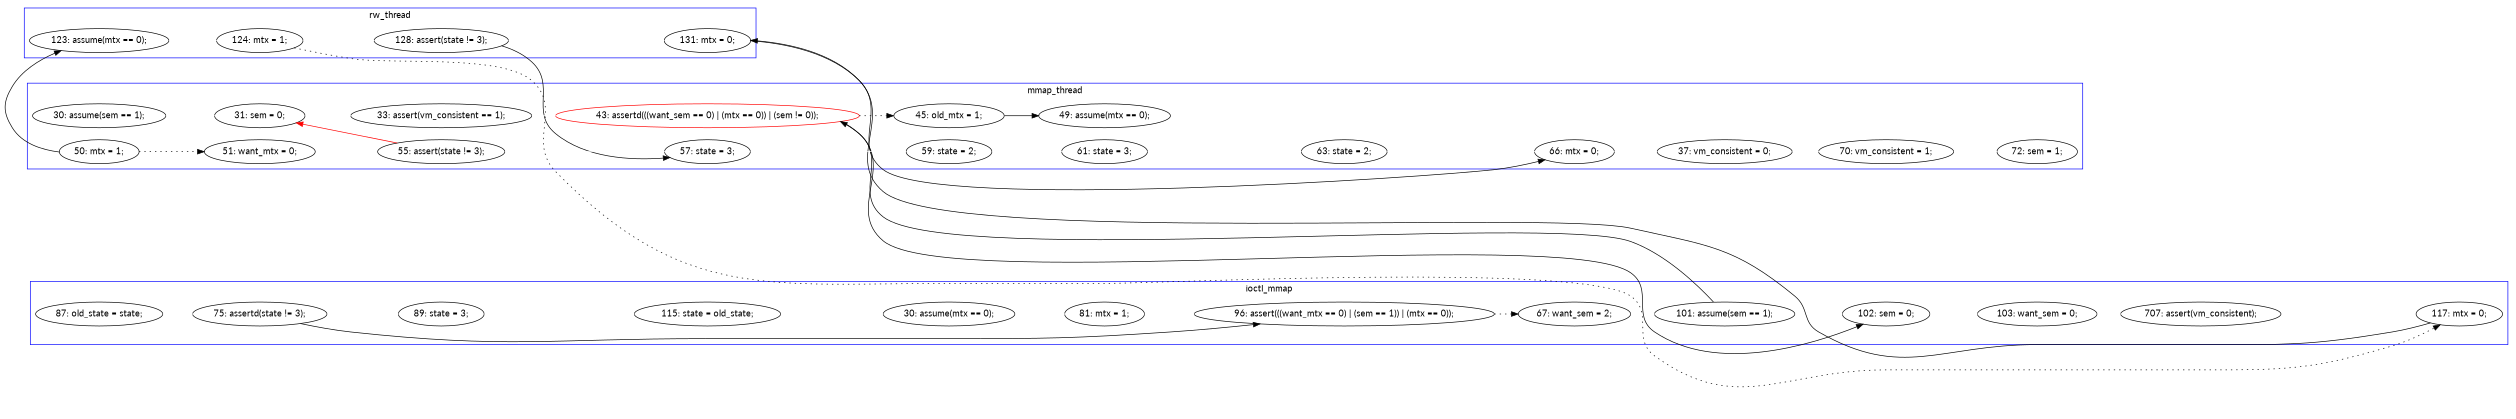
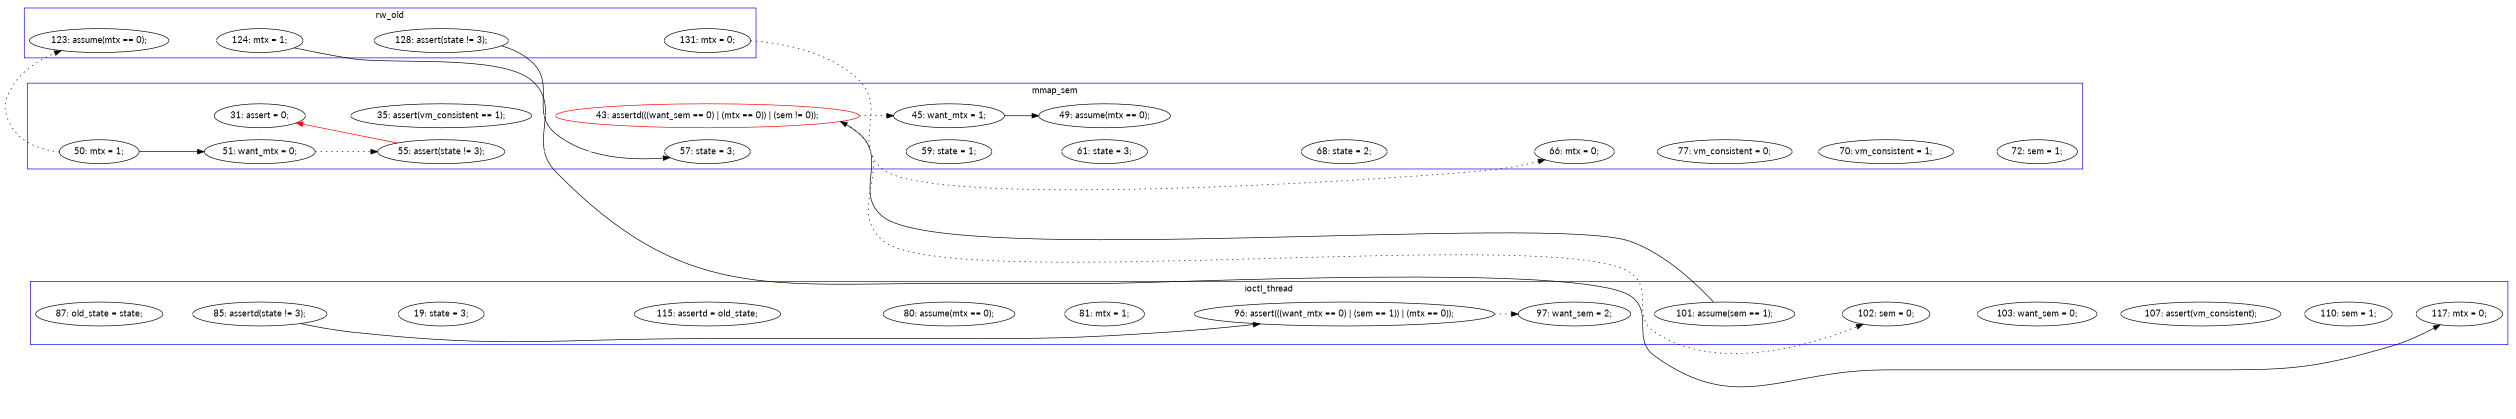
  digraph {
    fontname=Lato
    rankdir=LR
    node [fontname=Lato]
    edge [color=white fontname=Lato style=solid]
    n1 [label="128: assert(state != 3);"]
    n2 [label="131: mtx = 0;"]
    n3 [label="123: assume(mtx == 0);"]
    n4 [label="124: mtx = 1;"]
    n5 [label="96: assert(((want_mtx == 0) | (sem == 1)) | (mtx == 0));"]
-   n6 [label="67: want_sem = 2;"]
+   n6 [label="97: want_sem = 2;"]
    n7 [label="101: assume(sem == 1);"]
    n8 [label="81: mtx = 1;"]
    n9 [label="102: sem = 0;"]
    n10 [label="103: want_sem = 0;"]
-   n11 [label="707: assert(vm_consistent);"]
-   n12 [label="89: state = 3;"]
-   n13 [label="115: state = old_state;"]
-   n14 [label="30: assume(mtx == 0);"]
+   n11 [label="107: assert(vm_consistent);"]
+   n12 [label="19: state = 3;"]
+   n13 [label="115: assertd = old_state;"]
+   n14 [label="80: assume(mtx == 0);"]
    n15 [label="117: mtx = 0;"]
-   n17 [label="75: assertd(state != 3);"]
+   n16 [label="110: sem = 1;"]
+   n17 [label="85: assertd(state != 3);"]
    n18 [label="87: old_state = state;"]
-   n19 [label="31: sem = 0;"]
+   n19 [label="31: assert = 0;"]
    n20 [color=red label="43: assertd(((want_sem == 0) | (mtx == 0)) | (sem != 0));"]
-   n21 [label="30: assume(sem == 1);"]
-   n22 [label="59: state = 2;"]
+   n22 [label="59: state = 1;"]
    n23 [label="61: state = 3;"]
-   n24 [label="33: assert(vm_consistent == 1);"]
-   n25 [label="45: old_mtx = 1;"]
+   n24 [label="35: assert(vm_consistent == 1);"]
+   n25 [label="45: want_mtx = 1;"]
    n26 [label="57: state = 3;"]
-   n27 [label="63: state = 2;"]
+   n27 [label="68: state = 2;"]
    n28 [label="49: assume(mtx == 0);"]
    n29 [label="50: mtx = 1;"]
    n30 [label="51: want_mtx = 0;"]
    n31 [label="55: assert(state != 3);"]
    n32 [label="66: mtx = 0;"]
    n33 [label="70: vm_consistent = 1;"]
    n34 [label="72: sem = 1;"]
-   n35 [label="37: vm_consistent = 0;"]
+   n35 [label="77: vm_consistent = 0;"]
    subgraph cluster_1 {
      color=blue
-     label=rw_thread
+     label=rw_old
      n1
      n2
      n3
      n4
    }
    subgraph cluster_2 {
      color=blue
-     label=ioctl_mmap
+     label=ioctl_thread
      n5
      n6
      n7
      n8
      n9
      n10
      n11
      n12
      n13
      n14
      n15
+     n16
      n17
      n18
    }
    subgraph cluster_3 {
      color=blue
-     label=mmap_thread
+     label=mmap_sem
      n19
      n20
-     n21
      n22
      n23
      n24
      n25
      n26
      n27
      n28
      n29
      n30
      n31
      n32
      n33
      n34
      n35
    }
    n1 -> n2
    n1 -> n26 [color=black constraint=false]
-   n2 -> n32 [color=black constraint=false]
+   n2 -> n32 [color=black constraint=false style=dotted]
    n3 -> n4
    n4 -> n1
-   n4 -> n15 [color=black constraint=false style=dotted]
+   n4 -> n15 [color=black constraint=false]
    n5 -> n6 [color=black style=dotted]
    n6 -> n7
    n7 -> n9
    n7 -> n20 [color=black constraint=false]
    n8 -> n5
    n9 -> n10
    n10 -> n11
+   n11 -> n16
    n12 -> n13
    n13 -> n14
    n14 -> n8
-   n15 -> n2 [color=black constraint=false]
+   n16 -> n15
    n17 -> n5 [color=black constraint=false]
    n17 -> n12
    n18 -> n17
    n19 -> n24
-   n20 -> n9 [color=black constraint=false]
+   n20 -> n9 [color=black constraint=false style=dotted]
    n20 -> n25 [color=black style=dotted]
-   n21 -> n19
    n22 -> n23
    n23 -> n27
    n24 -> n20
    n25 -> n28 [color=black]
    n26 -> n22
    n27 -> n32
-   n29 -> n3 [color=black constraint=false]
-   n29 -> n30 [color=black style=dotted]
+   n29 -> n3 [color=black constraint=false style=dotted]
+   n29 -> n30 [color=black]
+   n30 -> n31 [color=black style=dotted]
    n31 -> n19 [color=red constraint=false]
    n31 -> n26
    n32 -> n35
    n33 -> n34
    n35 -> n33
  }
